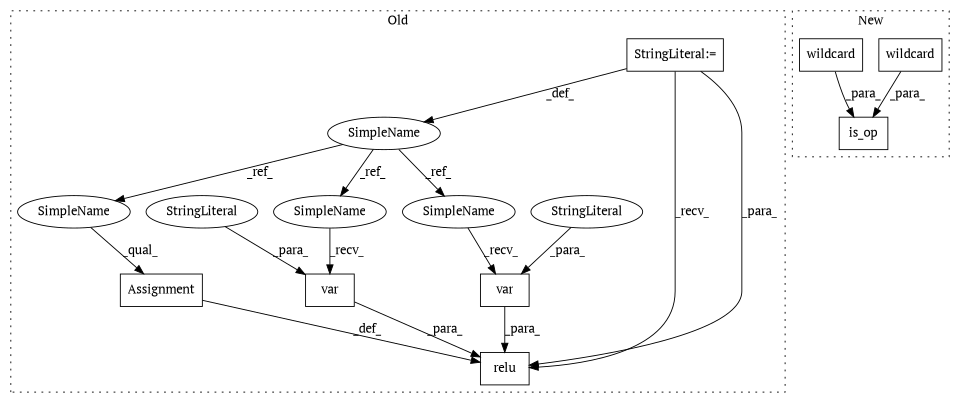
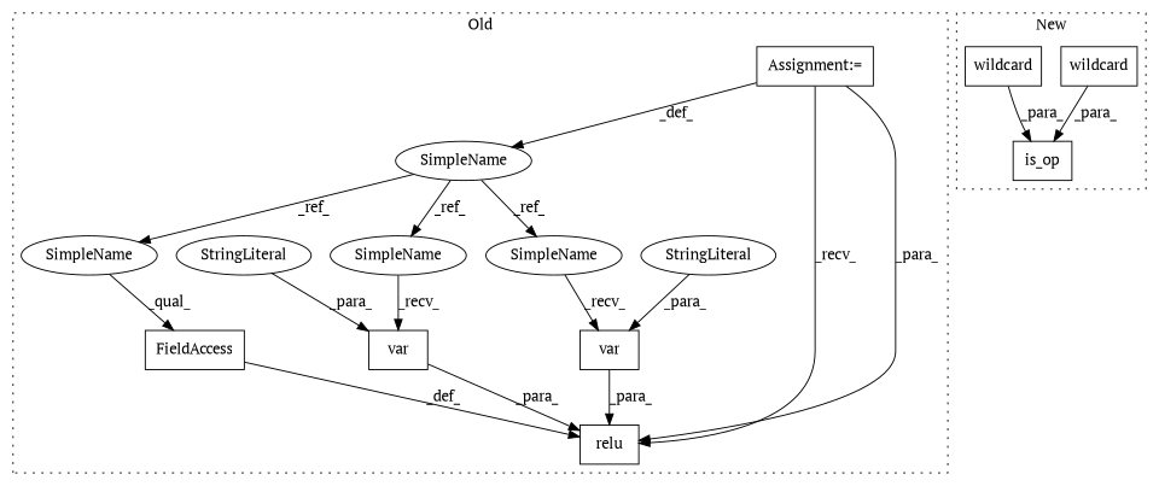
  digraph {
    fontname="PT Serif"
    node [a=32 fontname="PT Serif" l=5 s=1348 shape=box]
    edge [fontname="PT Serif"]
    n1 [l="4,1" label=var s="1588,1604"]
    n2 [a=42 label=SimpleName shape=ellipse]
    n3 [l="4,1" label=var s="1457,1464"]
    n4 [a=45 l=3 label=StringLiteral s=1461 shape=ellipse]
    n5 [a=45 l=12 label=StringLiteral s=1592 shape=ellipse]
-   n6 [a=7 label="StringLiteral:="]
-   n7 [a=22 l=8 label=Assignment s=1719]
+   n6 [a=7 label="Assignment:="]
+   n7 [a=22 l=8 label=FieldAccess s=1719]
    n8 [l="5,1" label=relu s="1728,1752"]
    n9 [a=42 label=SimpleName s=1582 shape=ellipse]
    n10 [a=42 label=SimpleName s=1451 shape=ellipse]
    n11 [a=42 label=SimpleName s=1719 shape=ellipse]
    n12 [l=10 label=wildcard s=1594]
    n13 [l="6,1" label=is_op s="1751,1776"]
    n14 [l=10 label=wildcard s=1523]
    subgraph cluster_1 {
      label=Old
      style=dotted
      n1
      n2
      n3
      n4
      n5
      n6
      n7
      n8
      n9
      n10
      n11
    }
    subgraph cluster_2 {
      label=New
      style=dotted
      n12
      n13
      n14
    }
    n1 -> n8 [label=_para_]
    n2 -> n9 [label=_ref_]
    n2 -> n10 [label=_ref_]
    n2 -> n11 [label=_ref_]
    n3 -> n8 [label=_para_]
    n4 -> n3 [label=_para_]
    n5 -> n1 [label=_para_]
    n6 -> n2 [label=_def_]
    n6 -> n8 [label=_recv_]
    n6 -> n8 [label=_para_]
    n7 -> n8 [label=_def_]
    n9 -> n1 [label=_recv_]
    n10 -> n3 [label=_recv_]
    n11 -> n7 [label=_qual_]
    n12 -> n13 [label=_para_]
    n14 -> n13 [label=_para_]
  }
